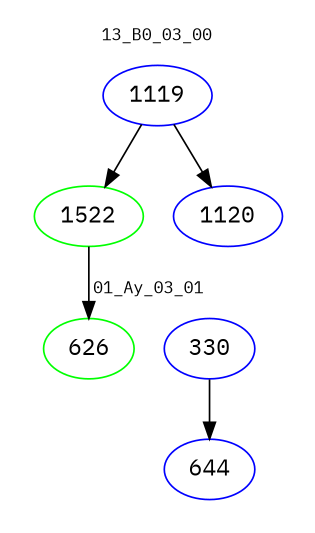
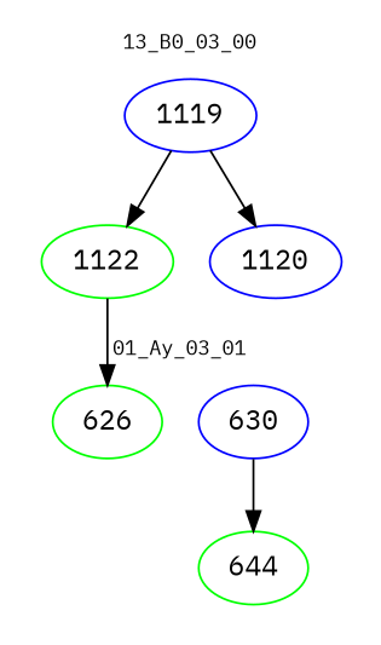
  digraph {
    fontname="IBM Plex Mono"
    node [color=blue fontname="IBM Plex Mono"]
    edge [color=black fontname="IBM Plex Mono"]
-   n1 [label=330]
+   n1 [label=630]
    n2 [color=green label=626]
-   n3 [label=644]
+   n3 [color=green label=644]
    n4 [label=1119]
-   n5 [color=green label=1522]
+   n5 [color=green label=1122]
    n6 [label=1120]
    subgraph cluster_1 {
      color=white
      fontsize=10
      label="01_Ay_03_01"
      n1
      n2
      n3
    }
    subgraph cluster_2 {
      color=white
      fontsize=10
      label="13_B0_03_00"
      n4
      n5
      n6
    }
    n1 -> n3
    n4 -> n5
    n4 -> n6
    n5 -> n2
  }
